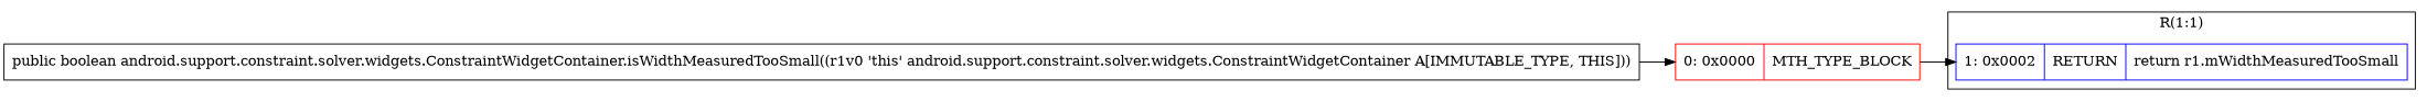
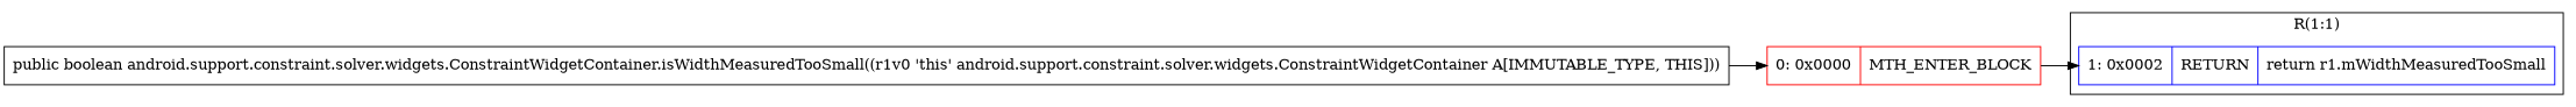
  digraph {
    rankdir=LR
    node [shape=record]
    n1 [color=blue label="{1\:\ 0x0002|RETURN\l|return r1.mWidthMeasuredTooSmall\l}"]
-   n2 [color=red label="{0\:\ 0x0000|MTH_TYPE_BLOCK\l}"]
+   n2 [color=red label="{0\:\ 0x0000|MTH_ENTER_BLOCK\l}"]
    n3 [label="{public boolean android.support.constraint.solver.widgets.ConstraintWidgetContainer.isWidthMeasuredTooSmall((r1v0 'this' android.support.constraint.solver.widgets.ConstraintWidgetContainer A[IMMUTABLE_TYPE, THIS])) }"]
    subgraph cluster_1 {
      label="R(1:1)"
      n1
    }
    n2 -> n1
    n3 -> n2
  }
